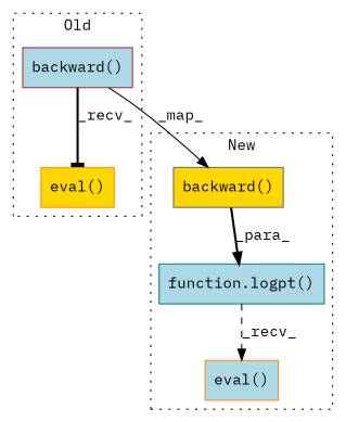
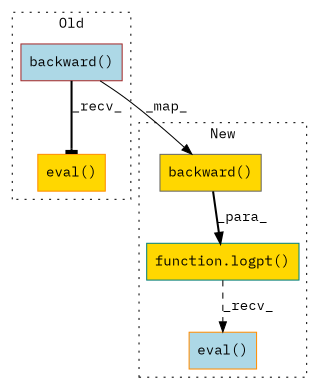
  digraph {
    fontname="IBM Plex Mono"
    node [a=75 l="19,1" shape=box style=filled fillcolor=gold color=darkorange fontname="IBM Plex Mono"]
    edge [style=bold arrowhead=normal fontname="IBM Plex Mono"]
    n1 [l=22 label="eval()" s=8586]
    n2 [label="backward()" s="8339,8363" fillcolor=lightblue color=brown]
-   n3 [l="6,20" label="function.logpt()" s="8651,8688" fillcolor=lightblue color=teal]
+   n3 [l="6,20" label="function.logpt()" s="8651,8688" color=teal]
    n4 [l=19 label="eval()" s=8891 fillcolor=lightblue]
    n5 [label="backward()" s="8660,8687" color=gray40]
    subgraph cluster_1 {
      label=Old
      style=dotted
      n1
      n2
    }
    subgraph cluster_2 {
      label=New
      style=dotted
      n3
      n4
      n5
    }
    n2 -> n1 [label=_recv_ arrowhead=tee]
    n2 -> n5 [label=_map_ style=solid]
    n3 -> n4 [label=_recv_ style=dashed]
    n5 -> n3 [label=_para_]
  }
